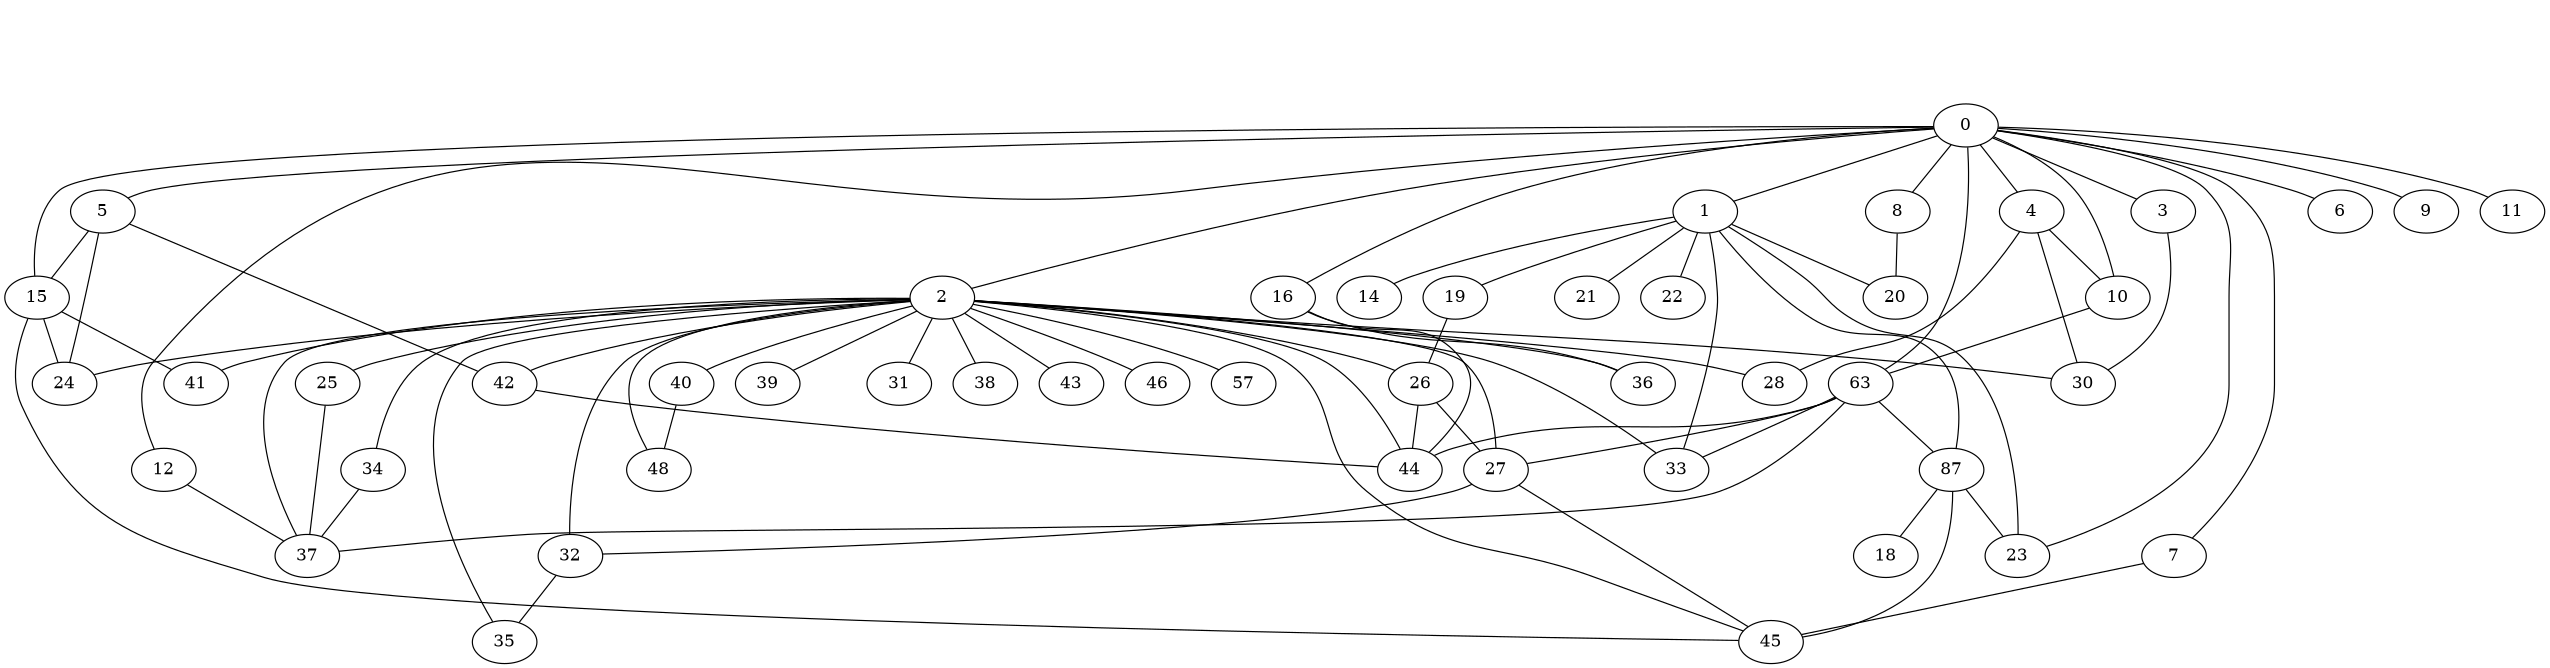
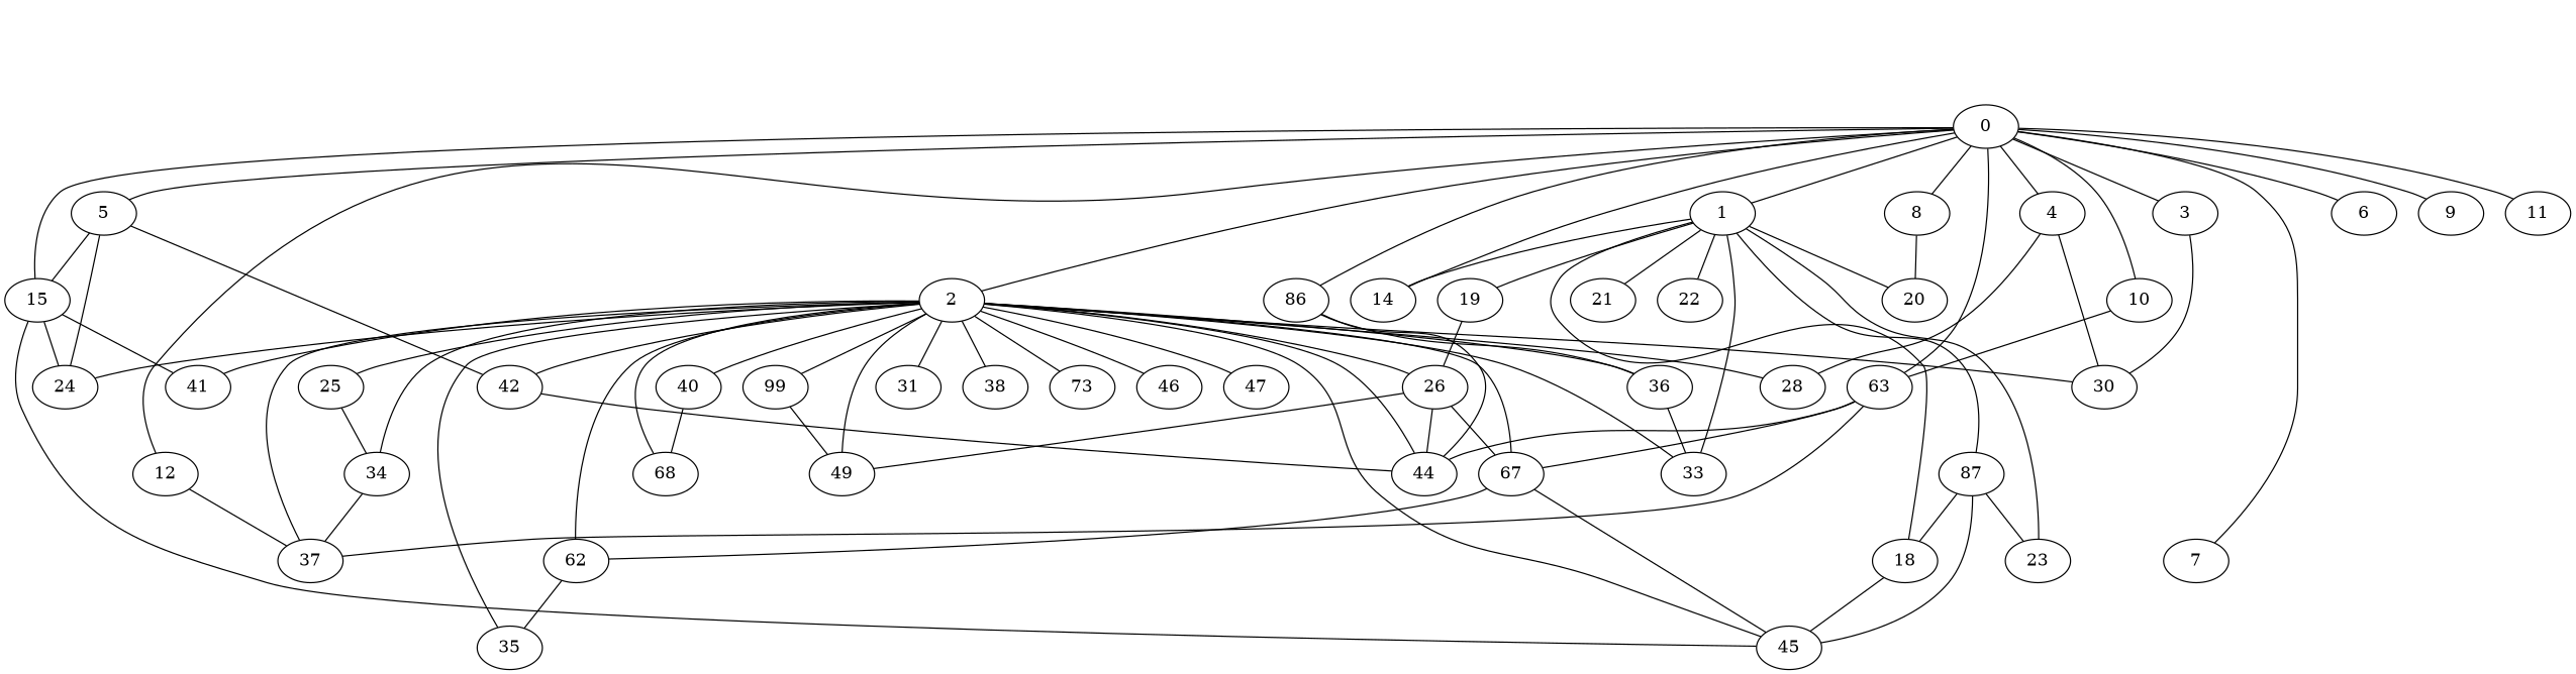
  graph {
    0
    1
    2
    3
    4
    5
    6
    7
    8
    9
    10
    11
    12
    n14 [label=63]
    14
    15
-   16
+   16 [label=86]
    n18 [label=87]
    18
    19
    20
    21
    22
    23
    33
    24
    25
    26
-   27
+   27 [label=67]
    28
    30
    31
-   32
+   32 [label=62]
    34
    35
    36
    37
    38
-   39
+   39 [label=99]
    40
    41
    42
-   43
+   43 [label=73]
    44
    45
    46
-   47 [label=57]
-   48
+   47
+   48 [label=68]
+   49
    0 -- 1
    0 -- 2
    0 -- 3
    0 -- 4
    0 -- 5
    0 -- 6
    0 -- 7
    0 -- 8
    0 -- 9
    0 -- 10
    0 -- 11
    0 -- 12
    0 -- n14
-   0 -- 23
+   0 -- 14
    0 -- 15
    0 -- 16
    1 -- 14
    1 -- n18
+   1 -- 18
    1 -- 19
    1 -- 20
    1 -- 21
    1 -- 22
    1 -- 23
    1 -- 33
    2 -- 33
    2 -- 24
    2 -- 25
    2 -- 26
    2 -- 27
    2 -- 28
    2 -- 30
    2 -- 31
    2 -- 32
    2 -- 34
    2 -- 35
    2 -- 36
    2 -- 37
    2 -- 38
    2 -- 39
    2 -- 40
    2 -- 41
    2 -- 42
    2 -- 43
    2 -- 44
    2 -- 45
    2 -- 46
    2 -- 47
    2 -- 48
+   2 -- 49
    3 -- 30
-   4 -- 10
    4 -- 28
    4 -- 30
    5 -- 15
    5 -- 24
    5 -- 42
-   7 -- 45
+   18 -- 45
    8 -- 20
    10 -- n14
    12 -- 37
-   n14 -- n18
-   n14 -- 33
+   36 -- 33
    n14 -- 27
    n14 -- 37
    n14 -- 44
    15 -- 24
    15 -- 41
    15 -- 45
    16 -- 36
    16 -- 44
    n18 -- 18
    n18 -- 23
    n18 -- 45
    19 -- 26
-   25 -- 37
+   25 -- 34
    26 -- 27
    26 -- 44
+   26 -- 49
    27 -- 32
    27 -- 45
    32 -- 35
    34 -- 37
+   39 -- 49
    40 -- 48
    42 -- 44
  }
